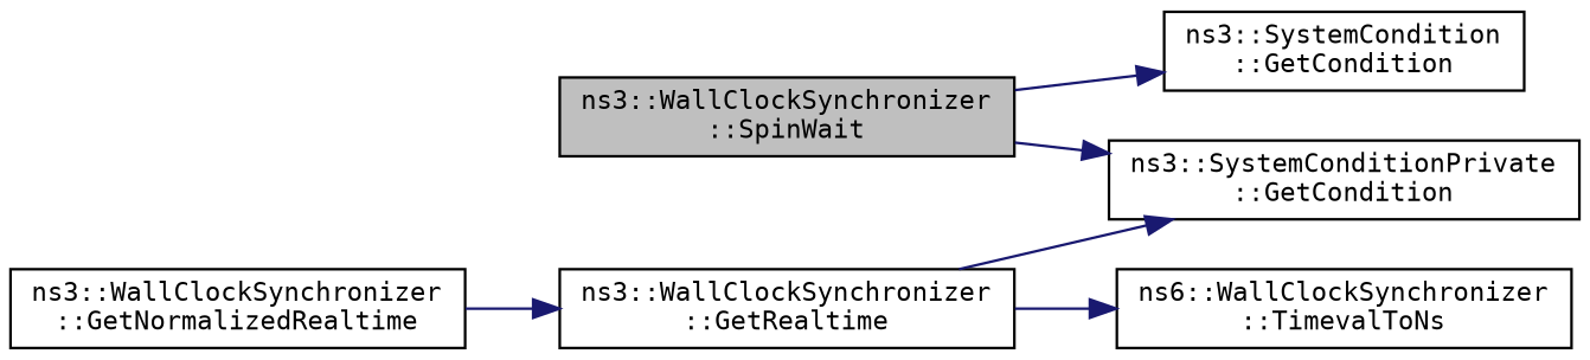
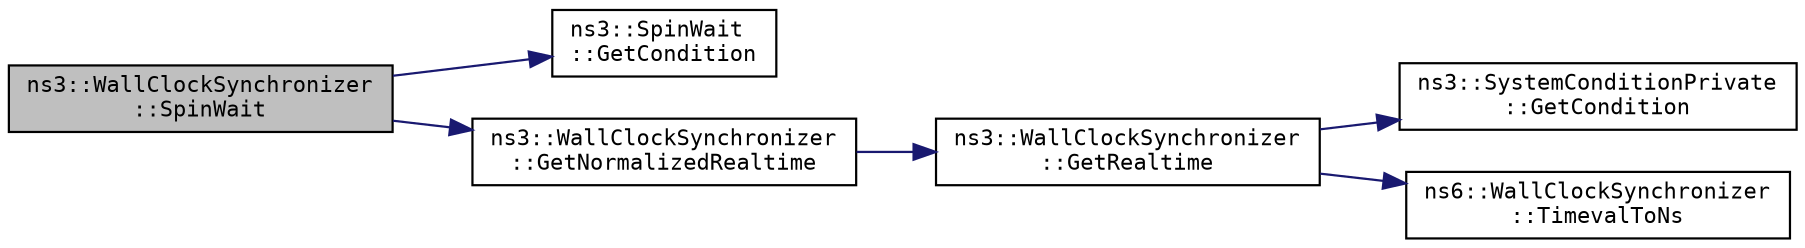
  digraph {
    fontname="DejaVu Sans Mono"
    rankdir=LR
    node [color=black fillcolor=white fontname="DejaVu Sans Mono" fontsize=10 shape=record style=filled]
    edge [color=midnightblue fontname="DejaVu Sans Mono" fontsize=10 labelfontname=Helvetica labelfontsize=10 style=solid]
    n1 [fillcolor=grey75 fontcolor=black height=0.2 label="ns3::WallClockSynchronizer\l::SpinWait" width=0.4]
-   n2 [height=0.2 label="ns3::SystemCondition\l::GetCondition" width=0.4]
+   n2 [height=0.2 label="ns3::SpinWait\l::GetCondition" width=0.4]
    n3 [height=0.2 label="ns3::WallClockSynchronizer\l::GetNormalizedRealtime" width=0.4]
    n4 [height=0.2 label="ns3::WallClockSynchronizer\l::GetRealtime" width=0.4]
    n5 [height=0.2 label="ns3::SystemConditionPrivate\l::GetCondition" width=0.4]
    n6 [height=0.2 label="ns6::WallClockSynchronizer\l::TimevalToNs" width=0.4]
    n1 -> n2
-   n1 -> n5
+   n1 -> n3
    n3 -> n4
    n4 -> n5
    n4 -> n6
  }
